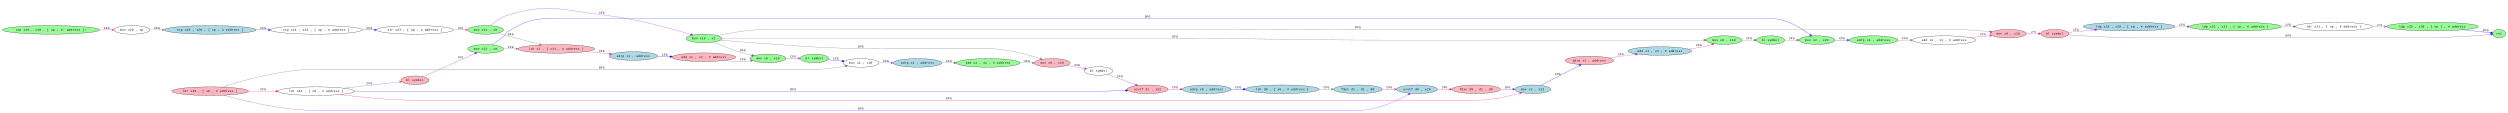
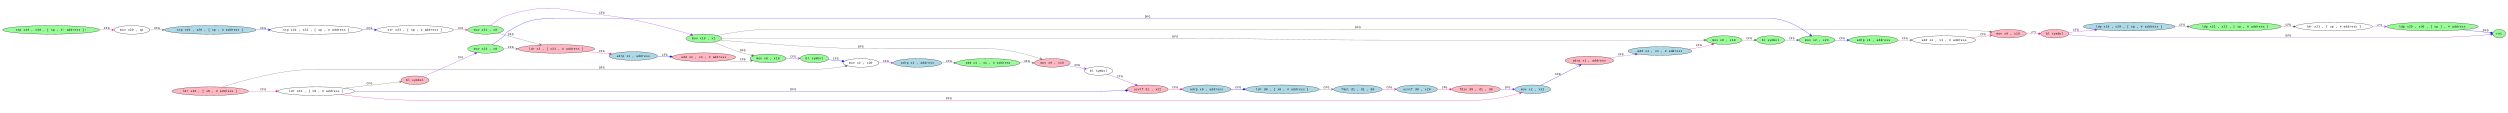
  digraph {
    fontname="Liberation Mono"
    rankdir=LR
    node [fillcolor=palegreen fontname="Liberation Mono" style=filled]
    edge [arrowhead=diamond color=gray40 fontname="Liberation Mono"]
    n1 [label="stp x29 , x30 , [ sp , #- address ]!"]
    n2 [fillcolor=white label="mov x29 , sp"]
    n3 [fillcolor=lightblue label="stp x19 , x20 , [ sp , # address ]"]
    n4 [fillcolor=white label="stp x21 , x22 , [ sp , # address ]"]
    n5 [fillcolor=white label="str x23 , [ sp , # address ]"]
    n6 [label="mov x21 , x0"]
    n7 [label="mov x19 , x1"]
    n8 [fillcolor=lightpink label="ldr x2 , [ x21 , # address ]"]
    n9 [label="mov x0 , x19"]
    n10 [fillcolor=lightpink label="mov x0 , x19"]
    n11 [label="mov x0 , x19"]
    n12 [fillcolor=lightpink label="mov x0 , x19"]
    n13 [fillcolor=lightblue label="adrp x1 , address"]
    n14 [fillcolor=lightpink label="ldr x20 , [ x0 , # address ]"]
    n15 [fillcolor=white label="ldr x22 , [ x0 , # address ]"]
    n16 [fillcolor=white label="mov x2 , x20"]
    n17 [fillcolor=lightblue label="ucvtf d0 , x20"]
    n18 [label="bl symbol"]
    n19 [fillcolor=white label="bl symbol"]
    n20 [label="bl symbol"]
    n21 [fillcolor=lightpink label="bl symbol"]
    n22 [fillcolor=lightpink label="bl symbol"]
    n23 [fillcolor=lightpink label="ucvtf d1 , x22"]
    n24 [fillcolor=lightblue label="mov x2 , x22"]
    n25 [fillcolor=lightblue label="adrp x1 , address"]
    n26 [fillcolor=lightpink label="fdiv d0 , d1 , d0"]
    n27 [label="mov x23 , x0"]
    n28 [fillcolor=lightblue label="adrp x0 , address"]
    n29 [fillcolor=lightpink label="adrp x1 , address"]
    n30 [label="mov x2 , x23"]
    n31 [label="adrp x1 , address"]
    n32 [fillcolor=lightpink label="add x1 , x1 , # address"]
    n33 [label="add x1 , x1 , # address"]
    n34 [fillcolor=lightblue label="ldr d0 , [ x0 , # address ]"]
    n35 [fillcolor=lightblue label="fmul d1 , d1 , d0"]
    n36 [fillcolor=lightblue label="add x1 , x1 , # address"]
    n37 [fillcolor=white label="add x1 , x1 , # address"]
    n38 [fillcolor=lightblue label="ldp x19 , x20 , [ sp , # address ]"]
    n39 [label=ret]
    n40 [label="ldp x21 , x22 , [ sp , # address ]"]
    n41 [fillcolor=white label="ldr x23 , [ sp , # address ]"]
    n42 [label="ldp x29 , x30 , [ sp ] , # address"]
    n1 -> n2 [arrowhead=vee color=deeppink label=CFG]
    n2 -> n3 [arrowhead=vee label=CFG]
    n3 -> n4 [arrowhead=vee color=blue label=CFG]
    n4 -> n5 [arrowhead=vee color=blue label=CFG]
    n5 -> n6 [arrowhead=vee color=deeppink label=CFG]
    n6 -> n7 [color=purple label=CFG]
    n6 -> n8 [arrowhead=vee label=DFG]
    n7 -> n9 [label=DFG]
    n7 -> n10 [arrowhead=vee label=DFG]
    n7 -> n11 [label=DFG]
    n7 -> n12 [label=DFG]
    n8 -> n13 [color=deeppink label=CFG]
    n9 -> n18 [arrowhead=vee color=purple label=CFG]
    n10 -> n19 [arrowhead=vee color=purple label=CFG]
    n11 -> n20 [label=CFG]
    n12 -> n21 [color=deeppink label=CFG]
    n13 -> n32 [color=blue label=CFG]
    n14 -> n15 [color=deeppink label=CFG]
    n14 -> n16 [label=DFG]
-   n14 -> n17 [color=purple label=DFG]
    n15 -> n22 [arrowhead=vee label=CFG]
    n15 -> n23 [color=blue label=DFG]
    n15 -> n24 [arrowhead=vee color=deeppink label=DFG]
    n16 -> n25 [arrowhead=vee color=purple label=CFG]
    n17 -> n26 [color=deeppink label=CFG]
    n18 -> n16 [color=blue label=CFG]
    n19 -> n23 [color=purple label=CFG]
    n20 -> n30 [label=CFG]
    n21 -> n38 [color=purple label=CFG]
    n21 -> n39 [color=purple label=DFG]
    n22 -> n27 [color=purple label=DFG]
    n23 -> n28 [color=deeppink label=CFG]
    n24 -> n29 [arrowhead=vee color=blue label=CFG]
    n25 -> n33 [label=CFG]
    n26 -> n24 [color=purple label=CFG]
    n27 -> n8 [arrowhead=vee label=CFG]
    n27 -> n30 [arrowhead=vee color=blue label=DFG]
    n28 -> n34 [color=blue label=CFG]
    n29 -> n36 [color=purple label=CFG]
    n30 -> n31 [arrowhead=vee color=blue label=CFG]
    n31 -> n37 [arrowhead=vee label=CFG]
    n32 -> n9 [arrowhead=vee label=CFG]
    n33 -> n10 [arrowhead=vee label=CFG]
    n34 -> n35 [arrowhead=vee label=CFG]
    n35 -> n17 [arrowhead=vee color=deeppink label=CFG]
    n36 -> n11 [color=deeppink label=CFG]
    n37 -> n12 [arrowhead=vee color=deeppink label=CFG]
    n38 -> n40 [label=CFG]
    n40 -> n41 [label=CFG]
    n41 -> n42 [arrowhead=vee color=purple label=CFG]
    n42 -> n39 [color=blue label=DFG]
  }
